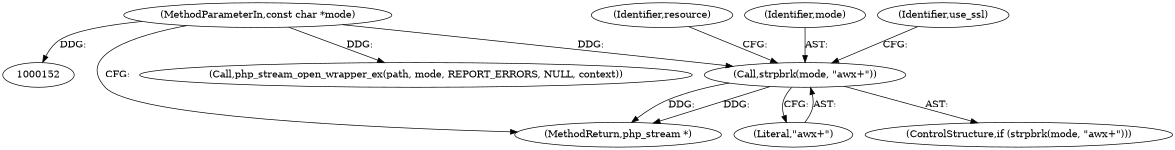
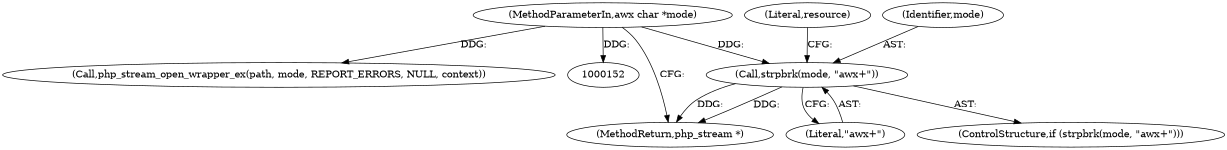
  digraph {
    n1 [label="(Call,strpbrk(mode, \"awx+\"))"]
    n2 [label="(MethodReturn,php_stream *)"]
    n3 [label="(Literal,\"awx+\")"]
    n4 [label="(ControlStructure,if (strpbrk(mode, \"awx+\")))"]
-   n5 [label="(MethodParameterIn,const char *mode)"]
+   n5 [label="(MethodParameterIn,awx char *mode)"]
    n6 [label="(Call,php_stream_open_wrapper_ex(path, mode, REPORT_ERRORS, NULL, context))"]
    1000152
-   n8 [label="(Identifier,resource)"]
+   n8 [label="(Literal,resource)"]
    n9 [label="(Identifier,mode)"]
-   n10 [label="(Identifier,use_ssl)"]
    n1 -> n2 [label="DDG: "]
    n1 -> n2 [label="DDG: "]
    n1 -> n3 [label="CFG: "]
    n1 -> n4 [label="AST: "]
    n3 -> n1 [label="AST: "]
    n5 -> n1 [label="DDG: "]
    n5 -> n2 [label="CFG: "]
    n5 -> n6 [label="DDG: "]
    n5 -> 1000152 [label="DDG: "]
    n8 -> n1 [label="CFG: "]
    n9 -> n1 [label="AST: "]
-   n10 -> n1 [label="CFG: "]
  }
